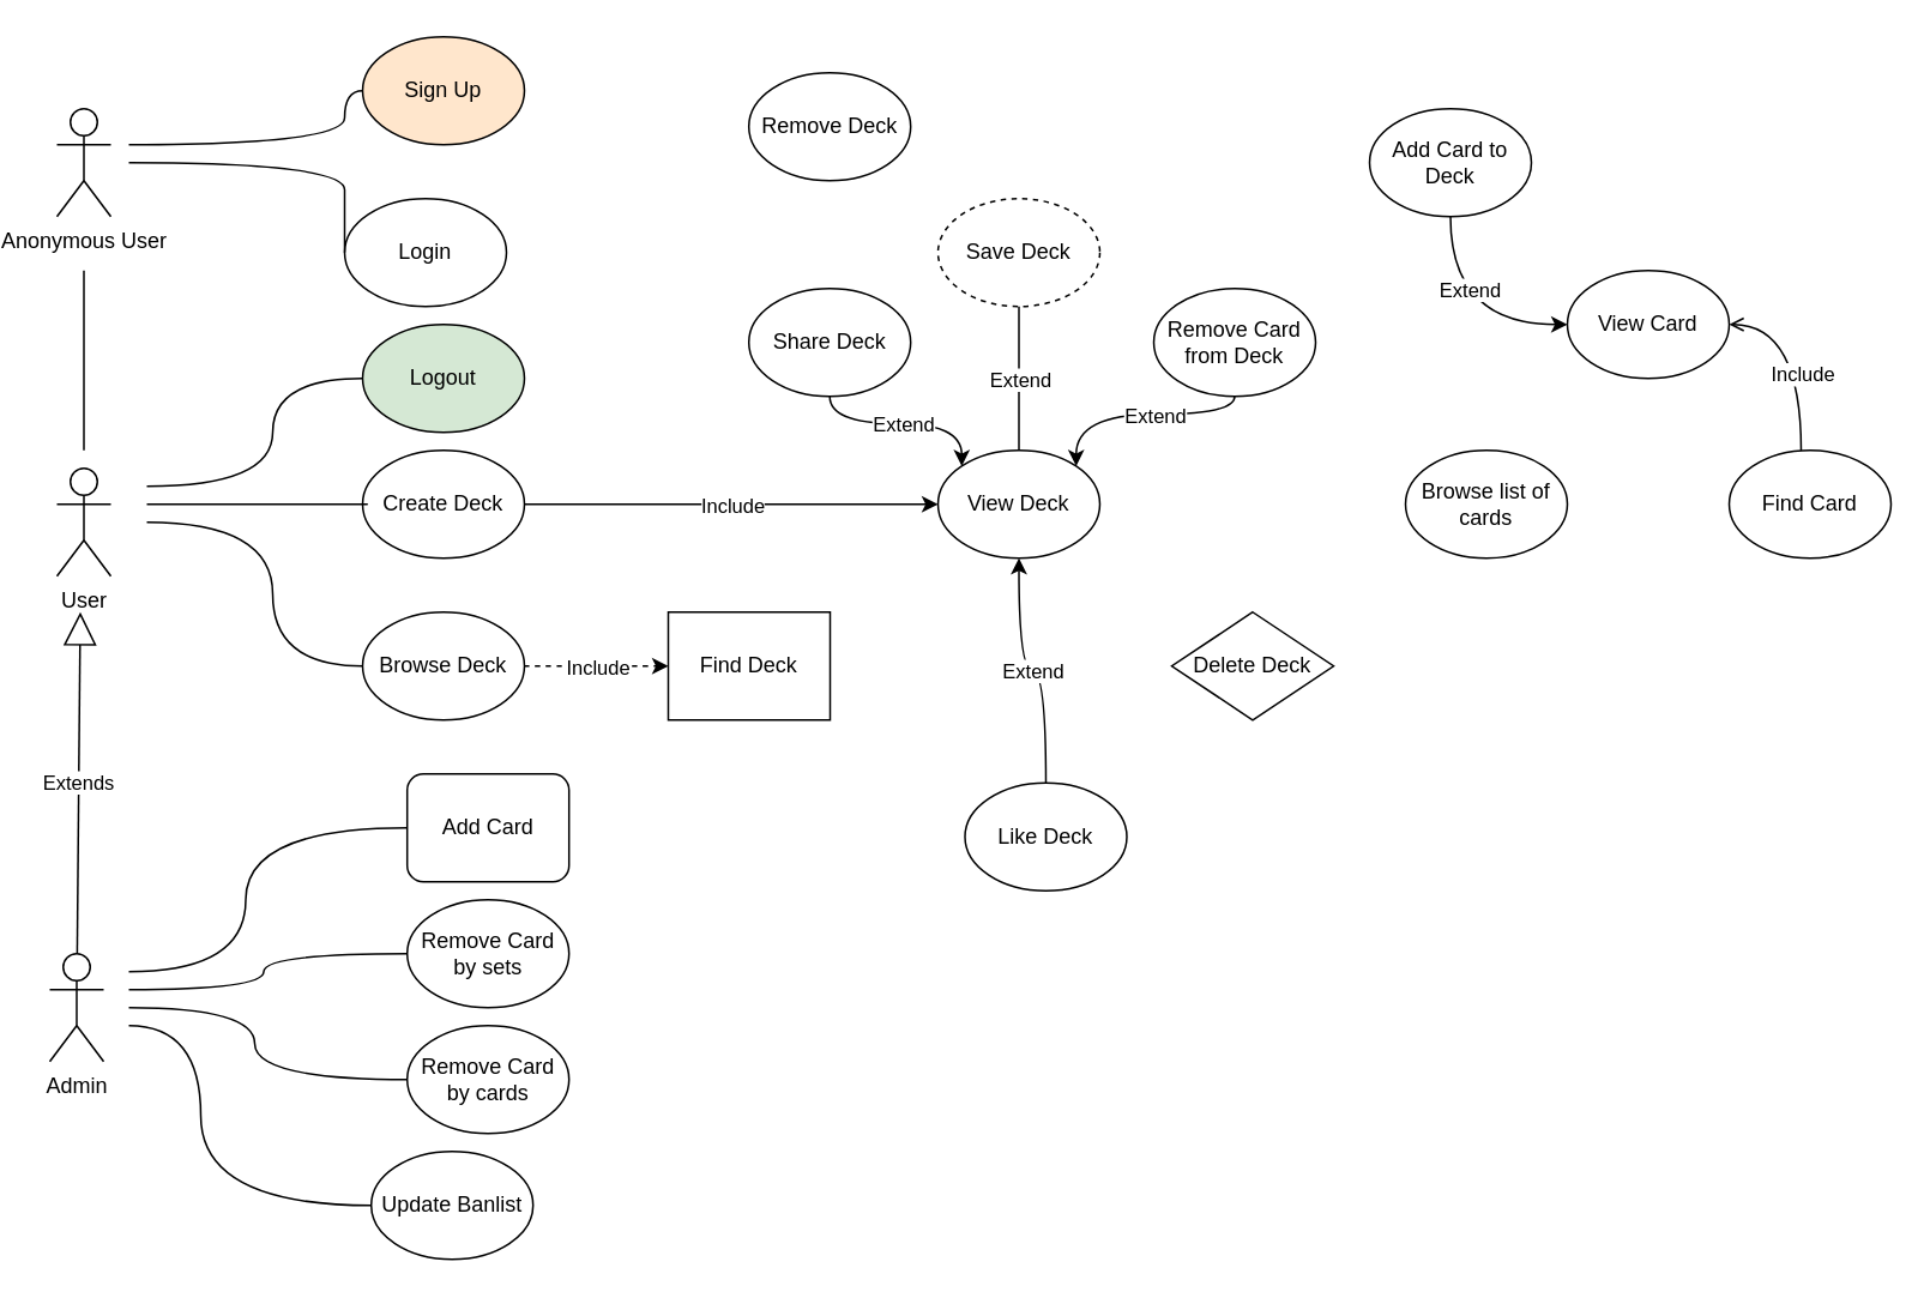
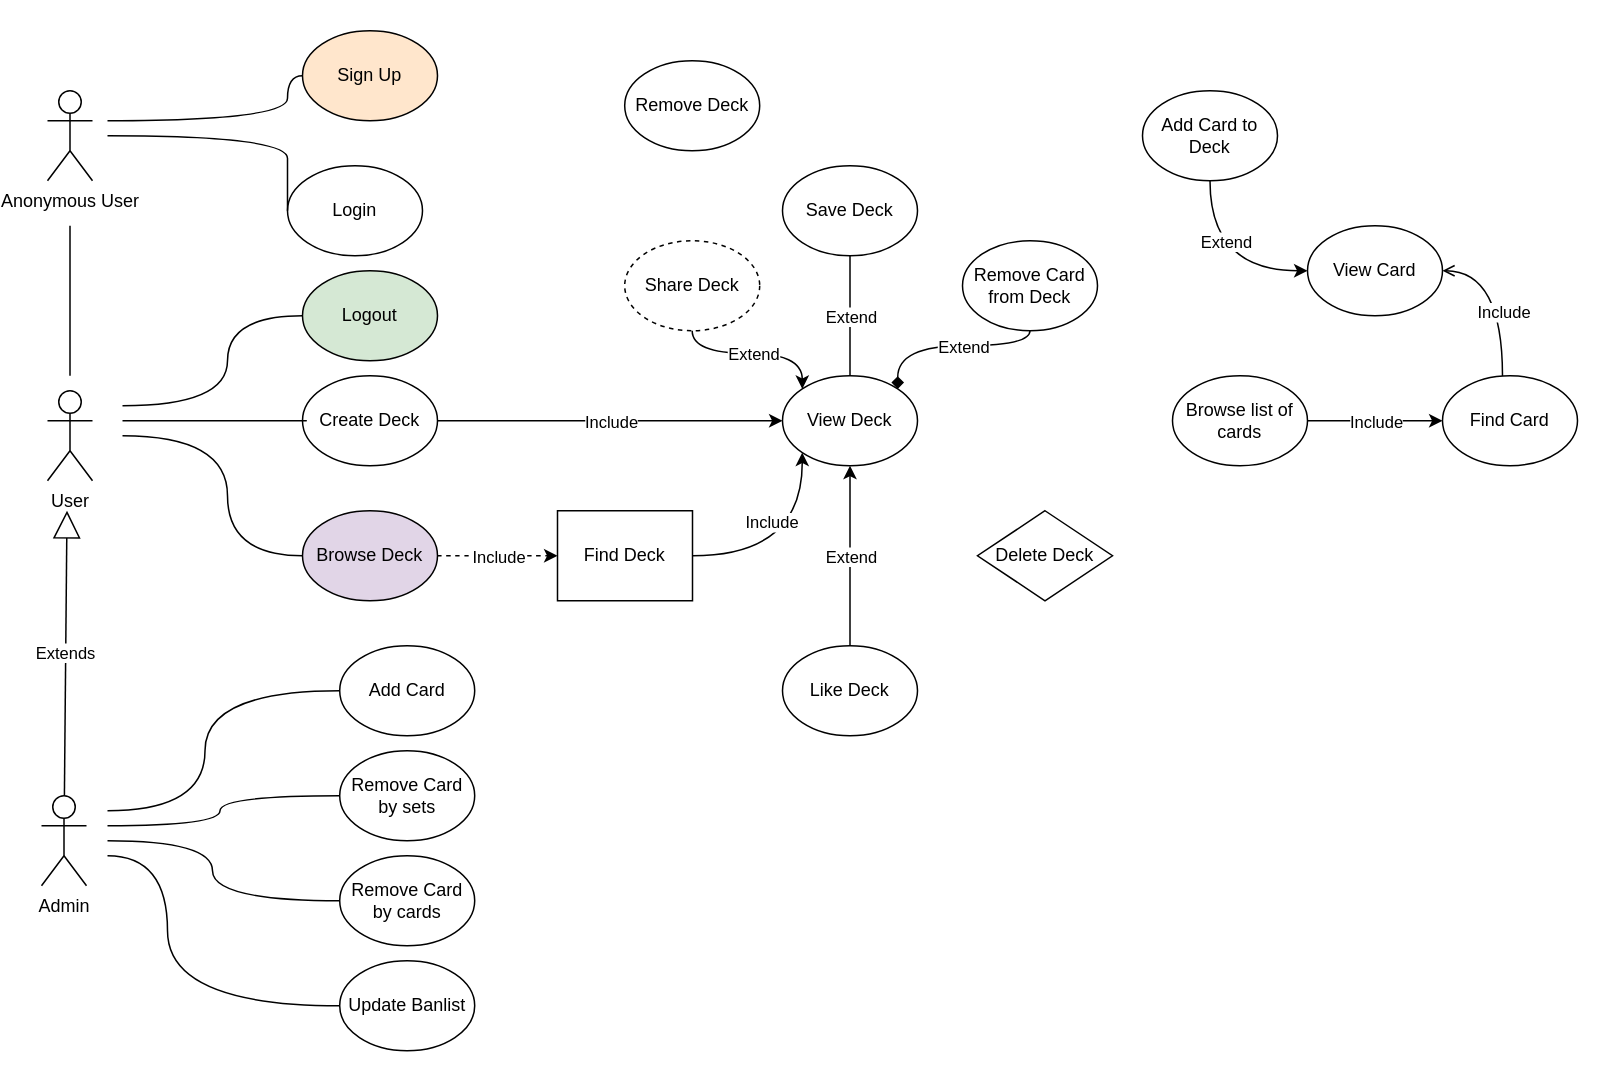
  <mxCell id="0" />
  <mxCell id="1" parent="0" />
  <mxCell id="2" value="User" style="shape=umlActor;verticalLabelPosition=bottom;verticalAlign=top;html=1;outlineConnect=0;" parent="1" vertex="1"><mxGeometry x="24" y="260" width="30" height="60" as="geometry" /></mxCell>
- <mxCell id="3" value="Share Deck" style="ellipse;whiteSpace=wrap;html=1;" parent="1" vertex="1"><mxGeometry x="408.8" y="160" width="90" height="60" as="geometry" /></mxCell>
- <mxCell id="4" value="Like Deck" style="ellipse;whiteSpace=wrap;html=1;" parent="1" vertex="1"><mxGeometry x="529" y="435" width="90" height="60" as="geometry" /></mxCell>
+ <mxCell id="3" value="Share Deck" style="ellipse;whiteSpace=wrap;html=1;dashed=1;" parent="1" vertex="1"><mxGeometry x="408.8" y="160" width="90" height="60" as="geometry" /></mxCell>
+ <mxCell id="4" value="Like Deck" style="ellipse;whiteSpace=wrap;html=1;" parent="1" vertex="1"><mxGeometry x="514" y="430" width="90" height="60" as="geometry" /></mxCell>
  <mxCell id="5" value="" style="endArrow=classic;html=1;edgeStyle=orthogonalEdgeStyle;curved=1;exitX=0.5;exitY=0;exitDx=0;exitDy=0;entryX=0.5;entryY=1;entryDx=0;entryDy=0;" parent="1" source="4" target="9" edge="1"><mxGeometry relative="1" as="geometry"><mxPoint x="534" y="700" as="sourcePoint" /><mxPoint x="579" y="330" as="targetPoint" /></mxGeometry></mxCell>
  <mxCell id="6" value="Extend" style="edgeLabel;resizable=0;html=1;align=center;verticalAlign=middle;" parent="5" connectable="0" vertex="1"><mxGeometry relative="1" as="geometry" /></mxCell>
  <mxCell id="7" value="Create Deck" style="ellipse;whiteSpace=wrap;html=1;" parent="1" vertex="1"><mxGeometry x="194" y="250" width="90" height="60" as="geometry" /></mxCell>
  <mxCell id="8" value="" style="endArrow=none;html=1;edgeStyle=orthogonalEdgeStyle;curved=1;entryX=0;entryY=0.5;entryDx=0;entryDy=0;" parent="1" target="7" edge="1"><mxGeometry width="50" height="50" relative="1" as="geometry"><mxPoint x="74" y="280" as="sourcePoint" /><mxPoint x="204" y="280" as="targetPoint" /><Array as="points"><mxPoint x="214" y="280" /><mxPoint x="214" y="280" /></Array></mxGeometry></mxCell>
  <mxCell id="9" value="View Deck" style="ellipse;whiteSpace=wrap;html=1;" parent="1" vertex="1"><mxGeometry x="514" y="250" width="90" height="60" as="geometry" /></mxCell>
  <mxCell id="10" value="" style="endArrow=classic;html=1;edgeStyle=orthogonalEdgeStyle;curved=1;exitX=1;exitY=0.5;exitDx=0;exitDy=0;entryX=0;entryY=0.5;entryDx=0;entryDy=0;" parent="1" source="7" target="9" edge="1"><mxGeometry relative="1" as="geometry"><mxPoint x="384" y="100" as="sourcePoint" /><mxPoint x="444" y="100" as="targetPoint" /></mxGeometry></mxCell>
  <mxCell id="11" value="Include" style="edgeLabel;resizable=0;html=1;align=center;verticalAlign=middle;" parent="10" connectable="0" vertex="1"><mxGeometry relative="1" as="geometry" /></mxCell>
  <mxCell id="12" value="Add Card to Deck" style="ellipse;whiteSpace=wrap;html=1;" parent="1" vertex="1"><mxGeometry x="754" y="60" width="90" height="60" as="geometry" /></mxCell>
  <mxCell id="13" value="" style="endArrow=classic;html=1;edgeStyle=orthogonalEdgeStyle;curved=1;exitX=0.5;exitY=1;exitDx=0;exitDy=0;entryX=0;entryY=0.5;entryDx=0;entryDy=0;" parent="1" source="12" target="45" edge="1"><mxGeometry relative="1" as="geometry"><mxPoint x="634" y="280" as="sourcePoint" /><mxPoint x="774" y="170" as="targetPoint" /></mxGeometry></mxCell>
  <mxCell id="14" value="Extend" style="edgeLabel;resizable=0;html=1;align=center;verticalAlign=middle;" parent="13" connectable="0" vertex="1"><mxGeometry relative="1" as="geometry"><mxPoint x="7" y="-20" as="offset" /></mxGeometry></mxCell>
- <mxCell id="15" value="Browse Deck" style="ellipse;whiteSpace=wrap;html=1;" parent="1" vertex="1"><mxGeometry x="194" y="340" width="90" height="60" as="geometry" /></mxCell>
+ <mxCell id="15" value="Browse Deck" style="ellipse;whiteSpace=wrap;html=1;fillColor=#e1d5e7;" parent="1" vertex="1"><mxGeometry x="194" y="340" width="90" height="60" as="geometry" /></mxCell>
  <mxCell id="16" value="" style="endArrow=none;html=1;edgeStyle=orthogonalEdgeStyle;curved=1;entryX=0;entryY=0.5;entryDx=0;entryDy=0;" parent="1" target="15" edge="1"><mxGeometry width="50" height="50" relative="1" as="geometry"><mxPoint x="74" y="290" as="sourcePoint" /><mxPoint x="194" y="320" as="targetPoint" /><Array as="points"><mxPoint x="144" y="290" /><mxPoint x="144" y="370" /></Array></mxGeometry></mxCell>
  <mxCell id="17" value="Remove Card&lt;br&gt;by cards" style="ellipse;whiteSpace=wrap;html=1;" parent="1" vertex="1"><mxGeometry x="218.8" y="570" width="90" height="60" as="geometry" /></mxCell>
  <mxCell id="18" value="" style="endArrow=none;html=1;edgeStyle=orthogonalEdgeStyle;curved=1;entryX=0;entryY=0.5;entryDx=0;entryDy=0;" parent="1" target="17" edge="1"><mxGeometry width="50" height="50" relative="1" as="geometry"><mxPoint x="64" y="560" as="sourcePoint" /><mxPoint x="189" y="560" as="targetPoint" /><Array as="points"><mxPoint x="134" y="560" /><mxPoint x="134" y="600" /></Array></mxGeometry></mxCell>
  <mxCell id="19" value="Remove Card from Deck" style="ellipse;whiteSpace=wrap;html=1;" parent="1" vertex="1"><mxGeometry x="634" y="160" width="90" height="60" as="geometry" /></mxCell>
- <mxCell id="20" value="" style="endArrow=classic;html=1;edgeStyle=orthogonalEdgeStyle;curved=1;exitX=0.5;exitY=1;exitDx=0;exitDy=0;entryX=1;entryY=0;entryDx=0;entryDy=0;" parent="1" source="19" target="9" edge="1"><mxGeometry relative="1" as="geometry"><mxPoint x="657.06" y="350" as="sourcePoint" /><mxPoint x="634" y="380" as="targetPoint" /><Array as="points"><mxPoint x="679" y="230" /><mxPoint x="591" y="230" /></Array></mxGeometry></mxCell>
+ <mxCell id="20" value="" style="endArrow=diamond;html=1;edgeStyle=orthogonalEdgeStyle;curved=1;exitX=0.5;exitY=1;exitDx=0;exitDy=0;entryX=1;entryY=0;entryDx=0;entryDy=0;" parent="1" source="19" target="9" edge="1"><mxGeometry relative="1" as="geometry"><mxPoint x="657.06" y="350" as="sourcePoint" /><mxPoint x="634" y="380" as="targetPoint" /><Array as="points"><mxPoint x="679" y="230" /><mxPoint x="591" y="230" /></Array></mxGeometry></mxCell>
  <mxCell id="21" value="Extend" style="edgeLabel;resizable=0;html=1;align=center;verticalAlign=middle;" parent="20" connectable="0" vertex="1"><mxGeometry relative="1" as="geometry"><mxPoint x="8.33" as="offset" /></mxGeometry></mxCell>
  <mxCell id="22" value="" style="endArrow=classic;html=1;edgeStyle=orthogonalEdgeStyle;curved=1;exitX=1;exitY=0.5;exitDx=0;exitDy=0;entryX=0;entryY=0.5;entryDx=0;entryDy=0;dashed=1;" parent="1" source="15" target="24" edge="1"><mxGeometry relative="1" as="geometry"><mxPoint x="344" y="280" as="sourcePoint" /><mxPoint x="384" y="370" as="targetPoint" /></mxGeometry></mxCell>
  <mxCell id="23" value="Include" style="edgeLabel;resizable=0;html=1;align=center;verticalAlign=middle;" parent="22" connectable="0" vertex="1"><mxGeometry relative="1" as="geometry" /></mxCell>
  <mxCell id="24" value="Find Deck" style="whiteSpace=wrap;html=1;rounded=0;" parent="1" vertex="1"><mxGeometry x="364" y="340" width="90" height="60" as="geometry" /></mxCell>
+ <mxCell id="25" value="" style="endArrow=classic;html=1;edgeStyle=orthogonalEdgeStyle;curved=1;entryX=0;entryY=1;entryDx=0;entryDy=0;exitX=1;exitY=0.5;exitDx=0;exitDy=0;" parent="1" source="24" target="9" edge="1"><mxGeometry relative="1" as="geometry"><mxPoint x="384" y="518.26" as="sourcePoint" /><mxPoint x="435.14" y="340" as="targetPoint" /></mxGeometry></mxCell>
+ <mxCell id="26" value="Include" style="edgeLabel;resizable=0;html=1;align=center;verticalAlign=middle;" parent="25" connectable="0" vertex="1"><mxGeometry relative="1" as="geometry"><mxPoint x="-18.4" y="-22.34" as="offset" /></mxGeometry></mxCell>
  <mxCell id="27" value="Delete Deck" style="rhombus;whiteSpace=wrap;html=1;" parent="1" vertex="1"><mxGeometry x="644" y="340" width="90" height="60" as="geometry" /></mxCell>
  <mxCell id="28" value="Admin" style="shape=umlActor;verticalLabelPosition=bottom;verticalAlign=top;html=1;outlineConnect=0;" parent="1" vertex="1"><mxGeometry x="20" y="530" width="30" height="60" as="geometry" /></mxCell>
  <mxCell id="29" value="Extends" style="endArrow=block;endSize=16;endFill=0;html=1;" parent="1" source="28" edge="1"><mxGeometry width="160" relative="1" as="geometry"><mxPoint y="390" as="sourcePoint" x="-26" /><mxPoint x="37" y="340" as="targetPoint" /></mxGeometry></mxCell>
- <mxCell id="30" value="Add Card" style="whiteSpace=wrap;html=1;rounded=1;" parent="1" vertex="1"><mxGeometry x="218.8" y="430" width="90" height="60" as="geometry" /></mxCell>
+ <mxCell id="30" value="Add Card" style="ellipse;whiteSpace=wrap;html=1;" parent="1" vertex="1"><mxGeometry x="218.8" y="430" width="90" height="60" as="geometry" /></mxCell>
  <mxCell id="31" value="" style="endArrow=none;html=1;edgeStyle=orthogonalEdgeStyle;curved=1;entryX=0;entryY=0.5;entryDx=0;entryDy=0;" parent="1" target="30" edge="1"><mxGeometry width="50" height="50" relative="1" as="geometry"><mxPoint x="64" y="540" as="sourcePoint" /><mxPoint x="259" y="484" as="targetPoint" /><Array as="points"><mxPoint x="129" y="540" /><mxPoint x="129" y="460" /></Array></mxGeometry></mxCell>
- <mxCell id="32" value="Update Banlist" style="ellipse;whiteSpace=wrap;html=1;" parent="1" vertex="1"><mxGeometry x="198.8" y="640" width="90" height="60" as="geometry" /></mxCell>
+ <mxCell id="32" value="Update Banlist" style="ellipse;whiteSpace=wrap;html=1;" parent="1" vertex="1"><mxGeometry x="218.8" y="640" width="90" height="60" as="geometry" /></mxCell>
  <mxCell id="33" value="" style="endArrow=none;html=1;edgeStyle=orthogonalEdgeStyle;curved=1;" parent="1" target="32" edge="1"><mxGeometry width="50" height="50" relative="1" as="geometry"><mxPoint x="64" y="570" as="sourcePoint" /><mxPoint x="169" y="769.94" as="targetPoint" /><Array as="points"><mxPoint x="104" y="570" /><mxPoint x="104" y="670" /></Array></mxGeometry></mxCell>
  <mxCell id="34" value="Remove Deck" style="ellipse;whiteSpace=wrap;html=1;" parent="1" vertex="1"><mxGeometry x="408.8" y="40" width="90" height="60" as="geometry" /></mxCell>
  <mxCell id="35" value="Sign Up" style="ellipse;whiteSpace=wrap;html=1;fillColor=#ffe6cc;" parent="1" vertex="1"><mxGeometry x="194" y="20" width="90" height="60" as="geometry" /></mxCell>
  <mxCell id="36" value="" style="endArrow=none;html=1;edgeStyle=orthogonalEdgeStyle;curved=1;entryX=0;entryY=0.5;entryDx=0;entryDy=0;" parent="1" target="35" edge="1"><mxGeometry width="50" height="50" relative="1" as="geometry"><mxPoint x="64" y="80" as="sourcePoint" /><mxPoint x="104" y="190" as="targetPoint" /><Array as="points"><mxPoint x="184" y="80" /><mxPoint x="184" y="50" /></Array></mxGeometry></mxCell>
  <mxCell id="37" value="Login" style="ellipse;whiteSpace=wrap;html=1;" parent="1" vertex="1"><mxGeometry x="184" y="110" width="90" height="60" as="geometry" /></mxCell>
  <mxCell id="38" value="" style="endArrow=none;html=1;edgeStyle=orthogonalEdgeStyle;curved=1;entryX=0;entryY=0.5;entryDx=0;entryDy=0;" parent="1" target="37" edge="1"><mxGeometry width="50" height="50" relative="1" as="geometry"><mxPoint x="64" y="90" as="sourcePoint" /><mxPoint x="184" y="130" as="targetPoint" /><Array as="points"><mxPoint x="184" y="90" /><mxPoint x="184" y="120" /></Array></mxGeometry></mxCell>
  <mxCell id="39" value="Browse list of cards" style="ellipse;whiteSpace=wrap;html=1;" parent="1" vertex="1"><mxGeometry x="774" y="250" width="90" height="60" as="geometry" /></mxCell>
+ <mxCell id="40" value="" style="endArrow=classic;html=1;edgeStyle=orthogonalEdgeStyle;curved=1;exitX=1;exitY=0.5;exitDx=0;exitDy=0;entryX=0;entryY=0.5;entryDx=0;entryDy=0;" parent="1" source="39" target="42" edge="1"><mxGeometry relative="1" as="geometry"><mxPoint x="1034" y="205" as="sourcePoint" /><mxPoint x="1074" y="295" as="targetPoint" /></mxGeometry></mxCell>
+ <mxCell id="41" value="Include" style="edgeLabel;resizable=0;html=1;align=center;verticalAlign=middle;" parent="40" connectable="0" vertex="1"><mxGeometry relative="1" as="geometry" /></mxCell>
  <mxCell id="42" value="Find Card" style="ellipse;whiteSpace=wrap;html=1;" parent="1" vertex="1"><mxGeometry x="954" y="250" width="90" height="60" as="geometry" /></mxCell>
  <mxCell id="43" value="" style="endArrow=open;html=1;edgeStyle=orthogonalEdgeStyle;curved=1;entryX=1;entryY=0.5;entryDx=0;entryDy=0;" parent="1" source="42" target="45" edge="1"><mxGeometry relative="1" as="geometry"><mxPoint x="1085.68" y="360.99" as="sourcePoint" /><mxPoint x="1104" y="419.01" as="targetPoint" /><Array as="points"><mxPoint x="994" y="180" /></Array></mxGeometry></mxCell>
  <mxCell id="44" value="Include" style="edgeLabel;resizable=0;html=1;align=center;verticalAlign=middle;" parent="43" connectable="0" vertex="1"><mxGeometry relative="1" as="geometry"><mxPoint y="12.5" as="offset" /></mxGeometry></mxCell>
  <mxCell id="45" value="View Card" style="ellipse;whiteSpace=wrap;html=1;" parent="1" vertex="1"><mxGeometry x="864" y="150" width="90" height="60" as="geometry" /></mxCell>
- <mxCell id="46" value="Save Deck" style="ellipse;whiteSpace=wrap;html=1;dashed=1;" parent="1" vertex="1"><mxGeometry x="514" y="110" width="90" height="60" as="geometry" /></mxCell>
+ <mxCell id="46" value="Save Deck" style="ellipse;whiteSpace=wrap;html=1;" parent="1" vertex="1"><mxGeometry x="514" y="110" width="90" height="60" as="geometry" /></mxCell>
  <mxCell id="47" value="" style="endArrow=none;html=1;edgeStyle=orthogonalEdgeStyle;curved=1;exitX=0.5;exitY=1;exitDx=0;exitDy=0;entryX=0.5;entryY=0;entryDx=0;entryDy=0;" parent="1" source="46" target="9" edge="1"><mxGeometry relative="1" as="geometry"><mxPoint x="637" y="180" as="sourcePoint" /><mxPoint x="559" y="230" as="targetPoint" /><Array as="points"><mxPoint x="559" y="180" /><mxPoint x="559" y="180" /></Array></mxGeometry></mxCell>
  <mxCell id="48" value="Extend" style="edgeLabel;resizable=0;html=1;align=center;verticalAlign=middle;" parent="47" connectable="0" vertex="1"><mxGeometry relative="1" as="geometry"><mxPoint y="1.776e-15" as="offset" /></mxGeometry></mxCell>
  <mxCell id="49" value="" style="endArrow=classic;html=1;edgeStyle=orthogonalEdgeStyle;curved=1;exitX=0.5;exitY=1;exitDx=0;exitDy=0;entryX=0;entryY=0;entryDx=0;entryDy=0;" parent="1" source="3" target="9" edge="1"><mxGeometry relative="1" as="geometry"><mxPoint x="474" y="240" as="sourcePoint" /><mxPoint x="544" y="250" as="targetPoint" /></mxGeometry></mxCell>
  <mxCell id="50" value="Extend" style="edgeLabel;resizable=0;html=1;align=center;verticalAlign=middle;" parent="49" connectable="0" vertex="1"><mxGeometry relative="1" as="geometry" /></mxCell>
  <mxCell id="51" value="Remove Card&lt;br&gt;by sets" style="ellipse;whiteSpace=wrap;html=1;" parent="1" vertex="1"><mxGeometry x="218.8" y="500" width="90" height="60" as="geometry" /></mxCell>
  <mxCell id="52" value="" style="endArrow=none;html=1;edgeStyle=orthogonalEdgeStyle;curved=1;entryX=0;entryY=0.5;entryDx=0;entryDy=0;" parent="1" target="51" edge="1"><mxGeometry width="50" height="50" relative="1" as="geometry"><mxPoint x="64" y="550" as="sourcePoint" /><mxPoint x="224" y="520" as="targetPoint" /><Array as="points"><mxPoint x="139" y="550" /><mxPoint x="139" y="530" /></Array></mxGeometry></mxCell>
  <mxCell id="53" value="Anonymous User" style="shape=umlActor;verticalLabelPosition=bottom;verticalAlign=top;html=1;outlineConnect=0;" parent="1" vertex="1"><mxGeometry x="24" y="60" width="30" height="60" as="geometry" /></mxCell>
  <mxCell id="54" value="" style="endArrow=none;html=1;strokeWidth=1;" parent="1" edge="1"><mxGeometry width="50" height="50" relative="1" as="geometry"><mxPoint x="39" y="250" as="sourcePoint" /><mxPoint x="39" y="150" as="targetPoint" /></mxGeometry></mxCell>
  <mxCell id="55" value="Logout" style="ellipse;whiteSpace=wrap;html=1;fillColor=#d5e8d4;" parent="1" vertex="1"><mxGeometry x="194" y="180" width="90" height="60" as="geometry" /></mxCell>
  <mxCell id="56" value="" style="endArrow=none;html=1;edgeStyle=orthogonalEdgeStyle;curved=1;" parent="1" target="55" edge="1"><mxGeometry width="50" height="50" relative="1" as="geometry"><mxPoint x="74" y="270" as="sourcePoint" /><mxPoint x="124" y="230" as="targetPoint" /><Array as="points"><mxPoint x="144" y="270" /><mxPoint x="144" y="210" /></Array></mxGeometry></mxCell>
